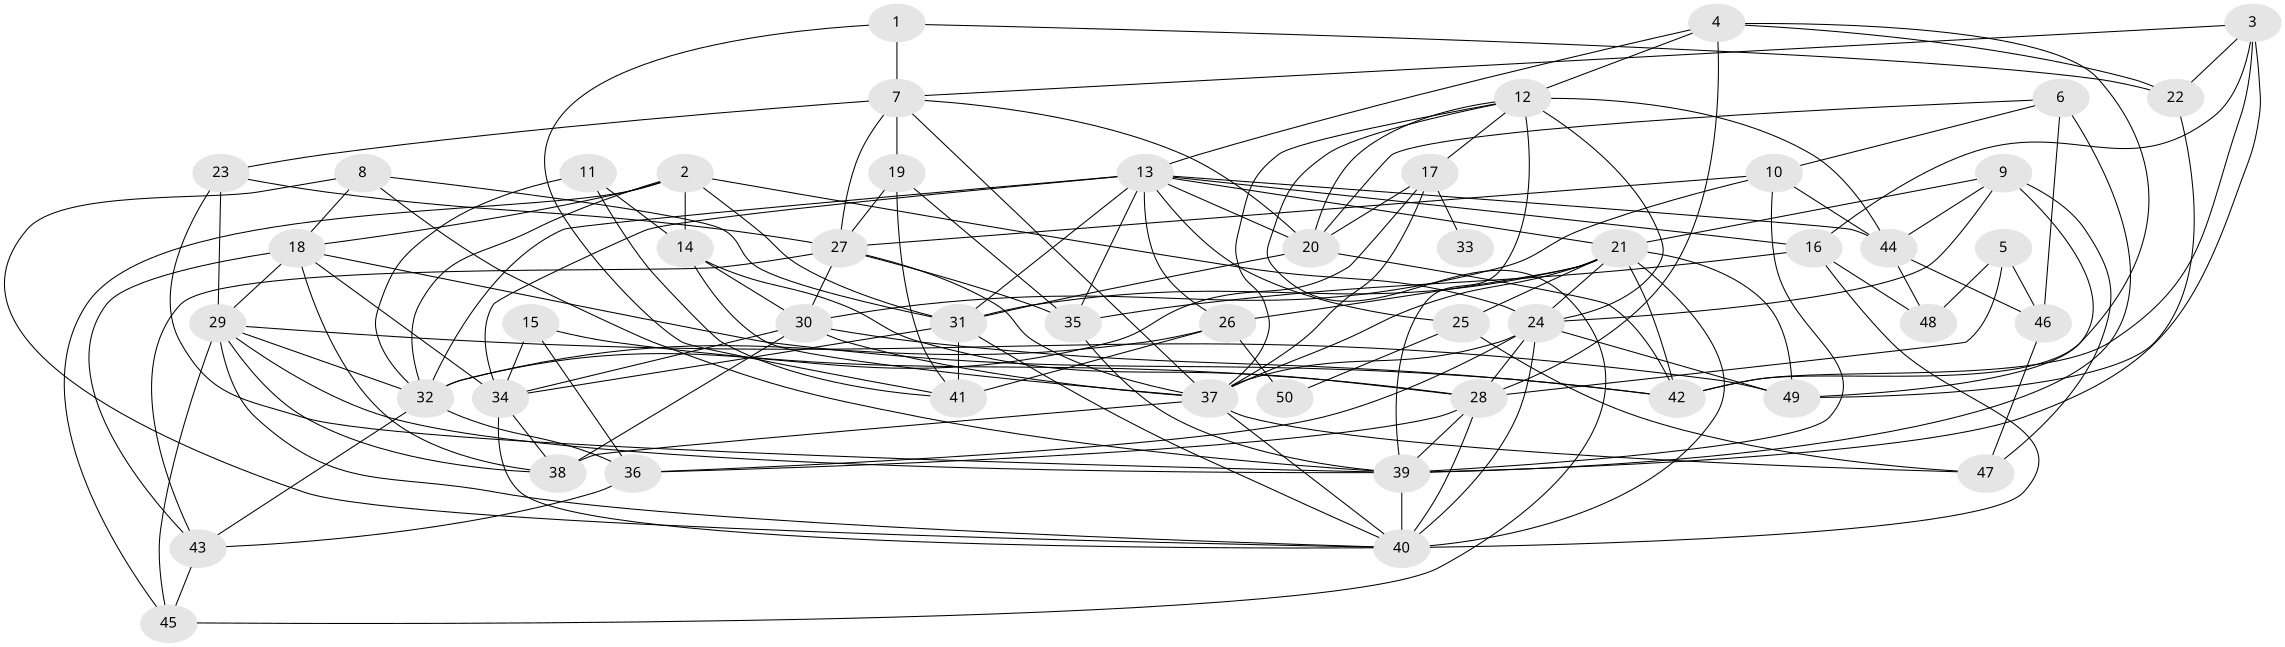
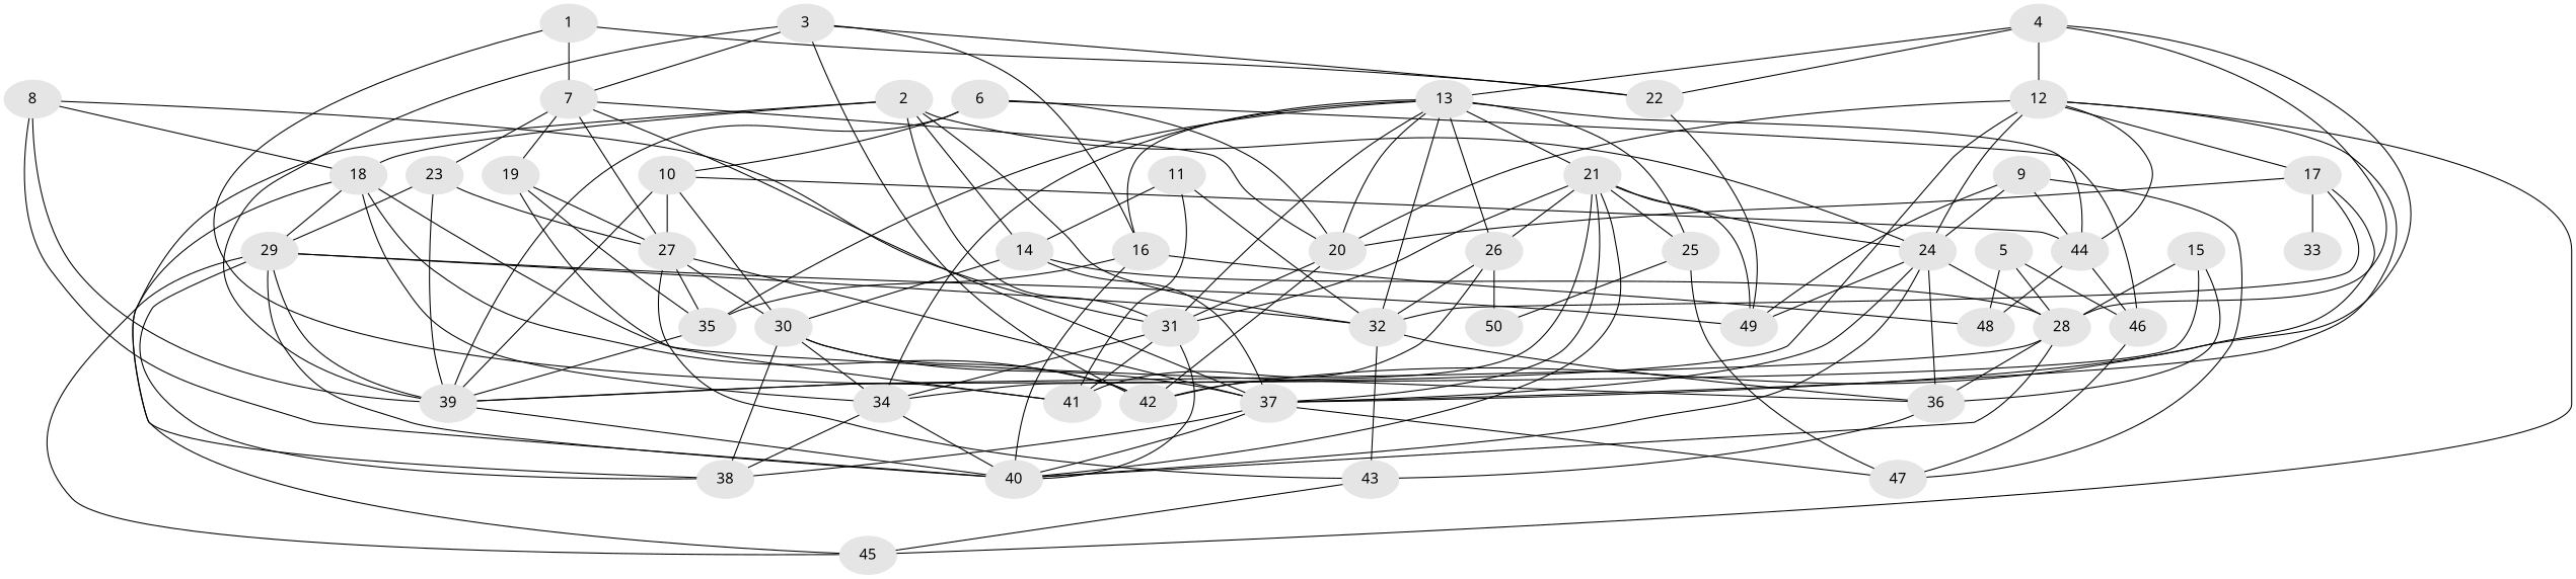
  graph {
    fontname="Noto Sans"
    node [color=gray90 fontname="Noto Sans" style=filled]
    edge [fontname="Noto Sans" weight=1.0]
    1
    7
    22
    41
    20
    19
    23
    27
    37
    49
    2
    14
    18
    24
    31
    32
    45
    28
    30
    42
    34
    36
    29
    38
    40
    43
    3
    16
    39
    48
    35
    4
    12
    13
    44
    17
    21
    25
    26
    5
    46
    47
    6
    10
    8
    9
    11
    33
    50
    15
    1 -- 7
    1 -- 22
    1 -- 41
    7 -- 20
    7 -- 19
    7 -- 23
    7 -- 27 [weight=2.0]
    7 -- 37
    22 -- 49
    20 -- 31 [weight=2.0]
    20 -- 42
    19 -- 41
    19 -- 27
    19 -- 35
    23 -- 27
    23 -- 29
    23 -- 39
    27 -- 37
    27 -- 30
    27 -- 43
    27 -- 35
    37 -- 38 [weight=2.0]
    37 -- 40
    37 -- 47
    2 -- 14
    2 -- 18
    2 -- 24 [weight=2.0]
    2 -- 31
    2 -- 32
    2 -- 45
    14 -- 37
    14 -- 28
    14 -- 30
    18 -- 42 [weight=2.0]
    18 -- 34
-   18 -- 43 [weight=2.0]
+   18 -- 36 [weight=2.0]
    18 -- 29
    18 -- 38
    24 -- 37 [weight=2.0]
    24 -- 49
    24 -- 28
    24 -- 36
    24 -- 40
    31 -- 41 [weight=2.0]
    31 -- 34
    31 -- 40
    32 -- 36
    32 -- 43
    28 -- 36
    28 -- 40
    28 -- 39
    30 -- 37
    30 -- 42 [weight=2.0]
    30 -- 34
    30 -- 38
    34 -- 38
    34 -- 40
    36 -- 43
    29 -- 49
    29 -- 32
    29 -- 45
    29 -- 38
    29 -- 40
    29 -- 39
    43 -- 45
    3 -- 7
    3 -- 22
    3 -- 42 [weight=2.0]
    3 -- 16
    3 -- 39
    16 -- 40 [weight=2.0]
    16 -- 48
    16 -- 35
    39 -- 40
    35 -- 39
    4 -- 22
    4 -- 28
    4 -- 42
    4 -- 12
    4 -- 13
    12 -- 20
    12 -- 37
    12 -- 24 [weight=2.0]
    12 -- 45
    12 -- 39
    12 -- 44
    12 -- 17
    13 -- 20
    13 -- 31
    13 -- 32
    13 -- 34
    13 -- 16
    13 -- 35 [weight=2.0]
    13 -- 44 [weight=2.0]
    13 -- 21
    13 -- 25
    13 -- 26 [weight=2.0]
    44 -- 48
    44 -- 46
    17 -- 20
    17 -- 37
    17 -- 32
    17 -- 33
    21 -- 37
    21 -- 49
    21 -- 24
    21 -- 31
    21 -- 42
    21 -- 40
    21 -- 25
    21 -- 26
    25 -- 47
    25 -- 50
    26 -- 41 [weight=2.0]
    26 -- 32 [weight=2.0]
    26 -- 50 [weight=2.0]
    5 -- 28
    5 -- 48
    5 -- 46
    46 -- 47
    6 -- 20
    6 -- 39 [weight=2.0]
    6 -- 46 [weight=2.0]
    6 -- 10
    10 -- 27
    10 -- 30 [weight=2.0]
    10 -- 39
    10 -- 44
    8 -- 18
    8 -- 31
    8 -- 40
    8 -- 39
    9 -- 49
    9 -- 24
    9 -- 44
-   9 -- 21 [weight=2.0]
    9 -- 47
    11 -- 41
    11 -- 14
    11 -- 32
    15 -- 28
    15 -- 34
    15 -- 36
  }
